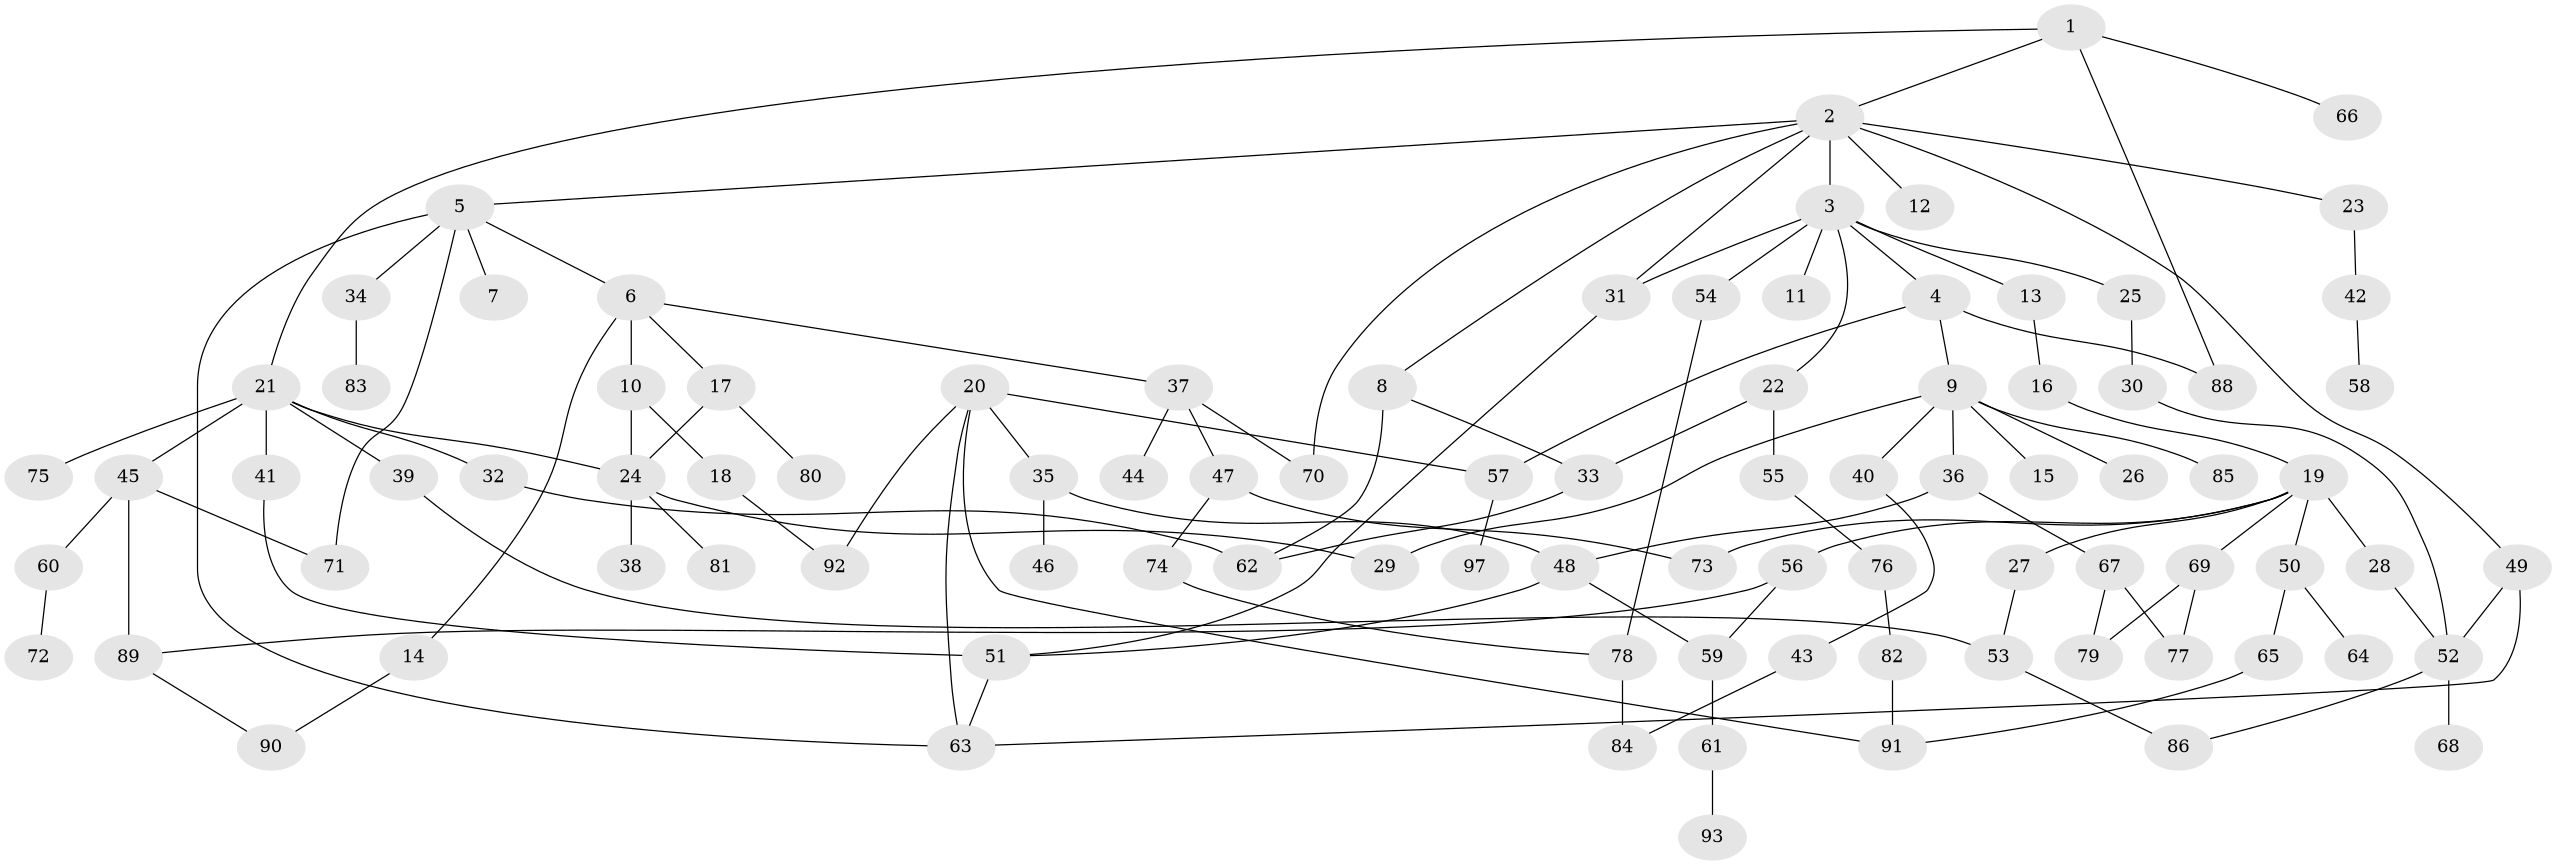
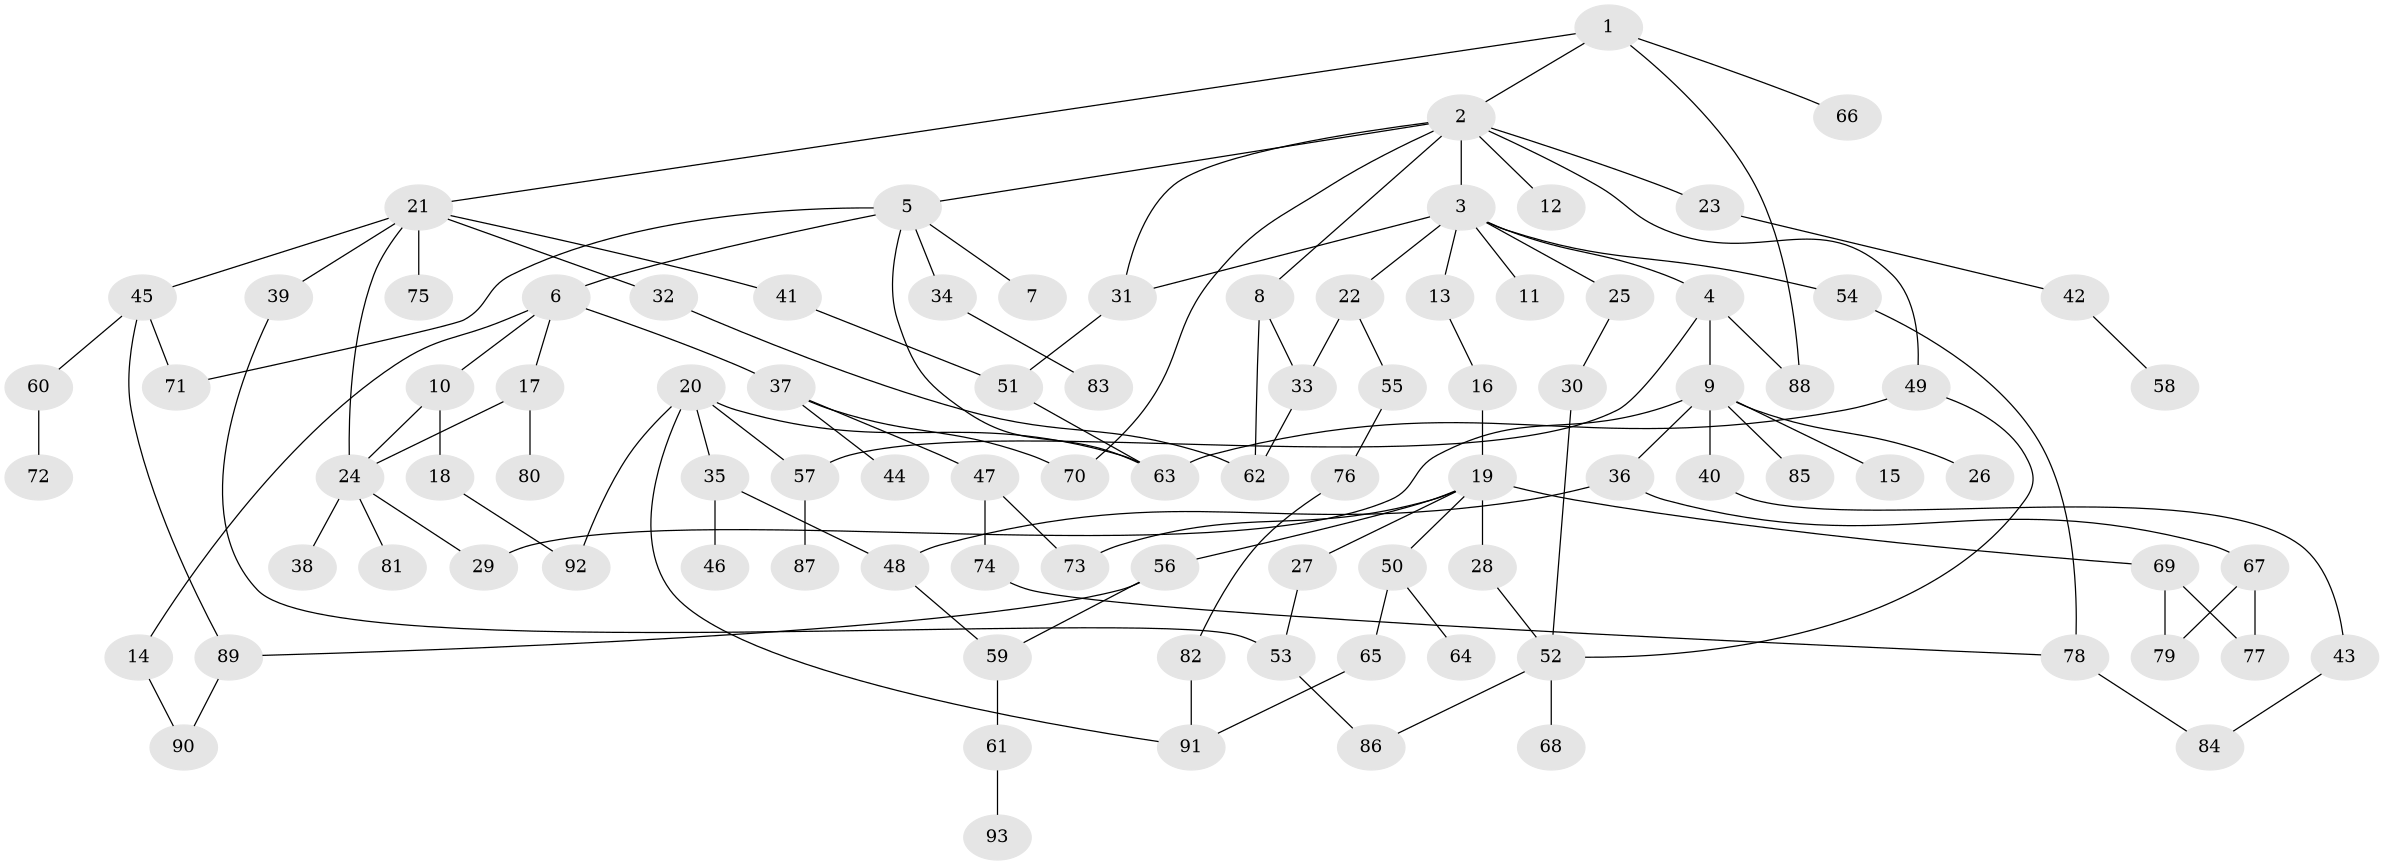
  graph {
    node [color=gray90 style=filled]
    1
    2
    21
    66
    88
    3
    5
    8
    12
    23
    31
    49
    70
    24
    32
    39
    41
    45
    75
    4
    11
    13
    22
    25
    54
    6
    7
    34
    63
    71
    62
    33
    42
    51
    52
    9
    57
    16
    55
    30
    78
    15
    26
    29
    36
    40
    85
-   87 [label=97]
+   87
    10
    14
    17
    37
    83
    18
    90
    80
    44
    47
    20
    92
    35
    91
    48
    67
    43
    38
    81
    19
    27
    28
    50
    56
    69
    73
    53
    64
    65
    89
    59
    77
    79
    46
    60
    76
    58
    86
    68
    74
    84
    72
    61
    82
    93
    1 -- 2
    1 -- 21
    1 -- 66
    1 -- 88
    2 -- 3
    2 -- 5
    2 -- 8
    2 -- 12
    2 -- 23
    2 -- 31
    2 -- 49
    2 -- 70
    21 -- 24
    21 -- 32
    21 -- 39
    21 -- 41
    21 -- 45
    21 -- 75
    3 -- 31
    3 -- 4
    3 -- 11
    3 -- 13
    3 -- 22
    3 -- 25
    3 -- 54
    5 -- 6
    5 -- 7
    5 -- 34
    5 -- 63
    5 -- 71
    8 -- 62
    8 -- 33
    23 -- 42
    31 -- 51
    49 -- 63
    49 -- 52
    24 -- 29
    24 -- 38
    24 -- 81
    32 -- 62
    39 -- 53
    41 -- 51
    45 -- 71
    45 -- 89
    45 -- 60
    4 -- 88
    4 -- 9
    4 -- 57
    13 -- 16
    22 -- 33
    22 -- 55
    25 -- 30
    54 -- 78
    6 -- 10
    6 -- 14
    6 -- 17
    6 -- 37
    34 -- 83
    33 -- 62
    42 -- 58
    51 -- 63
    52 -- 86
    52 -- 68
    9 -- 15
    9 -- 26
    9 -- 29
    9 -- 36
    9 -- 40
    9 -- 85
    57 -- 87
    16 -- 19
    55 -- 76
    30 -- 52
    78 -- 84
    36 -- 48
    36 -- 67
    40 -- 43
    10 -- 24
    10 -- 18
    14 -- 90
    17 -- 24
    17 -- 80
    37 -- 70
    37 -- 44
    37 -- 47
    18 -- 92
    47 -- 73
    47 -- 74
    20 -- 63
    20 -- 57
    20 -- 92
    20 -- 35
    20 -- 91
    35 -- 48
    35 -- 46
-   48 -- 51
    48 -- 59
    67 -- 77
    67 -- 79
    43 -- 84
    19 -- 27
    19 -- 28
    19 -- 50
    19 -- 56
    19 -- 69
    19 -- 73
    27 -- 53
    28 -- 52
    50 -- 64
    50 -- 65
    56 -- 89
    56 -- 59
    69 -- 77
    69 -- 79
    53 -- 86
    65 -- 91
    89 -- 90
    59 -- 61
    60 -- 72
    76 -- 82
    74 -- 78
    61 -- 93
    82 -- 91
  }
